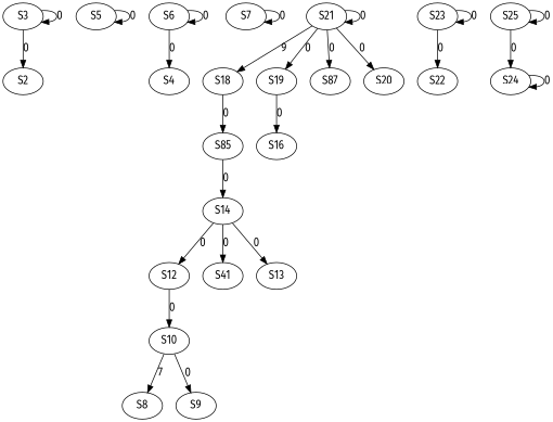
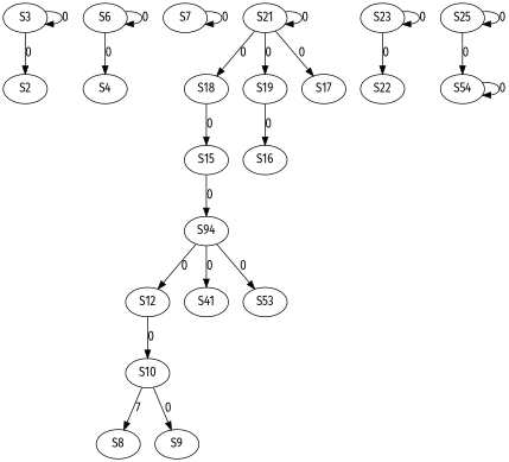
  strict digraph {
    fontname="Fira Sans"
    node [fontname="Fira Sans"]
    edge [fontname="Fira Sans"]
    S3
    S2
-   S5
    S6
    S4
    S7
    S10
    S8
    S9
    S12
-   S14
+   S14 [label=S94]
    n12 [label=S41]
-   S13
-   S15 [label=S85]
+   S13 [label=S53]
+   S15
    S18
    S19
    S16
    S21
-   S17 [label=S87]
-   S20
+   S17
    S23
    S22
-   S24
+   S24 [label=S54]
    S25
    S3 -> S3 [label=0]
    S3 -> S2 [label=0]
-   S5 -> S5 [label=0]
    S6 -> S6 [label=0]
    S6 -> S4 [label=0]
    S7 -> S7 [label=0]
    S10 -> S8 [label=7]
    S10 -> S9 [label=0]
    S12 -> S10 [label=0]
    S14 -> S12 [label=0]
    S14 -> n12 [label=0]
    S14 -> S13 [label=0]
    S15 -> S14 [label=0]
    S18 -> S15 [label=0]
    S19 -> S16 [label=0]
-   S21 -> S18 [label=9]
+   S21 -> S18 [label=0]
    S21 -> S19 [label=0]
    S21 -> S21 [label=0]
    S21 -> S17 [label=0]
-   S21 -> S20 [label=0]
    S23 -> S23 [label=0]
    S23 -> S22 [label=0]
    S24 -> S24 [label=0]
    S25 -> S24 [label=0]
    S25 -> S25 [label=0]
  }
